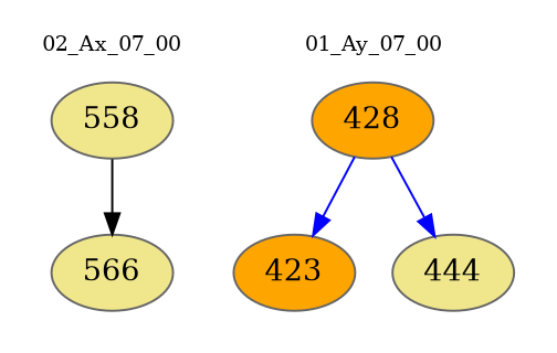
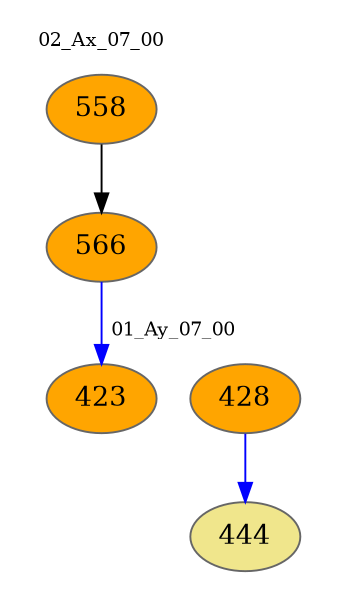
  digraph {
    node [color=gray40 fillcolor=orange style=filled]
    edge [color=blue]
-   n1 [fillcolor=khaki label=558]
-   n2 [fillcolor=khaki label=566]
+   n1 [label=558]
+   n2 [label=566]
    n3 [label=428]
    n4 [label=423]
    n5 [fillcolor=khaki label=444]
    subgraph cluster_1 {
      color=white
      fontsize=10
      label="02_Ax_07_00"
      n1
      n2
    }
    subgraph cluster_2 {
      color=white
      fontsize=10
      label="01_Ay_07_00"
      n3
      n4
      n5
    }
    n1 -> n2 [color=black]
-   n3 -> n4
+   n2 -> n4
    n3 -> n5
  }
